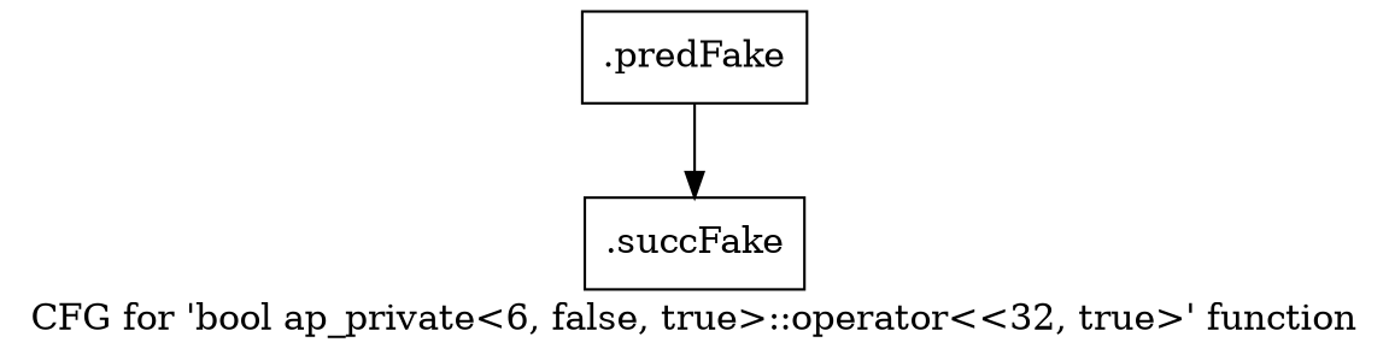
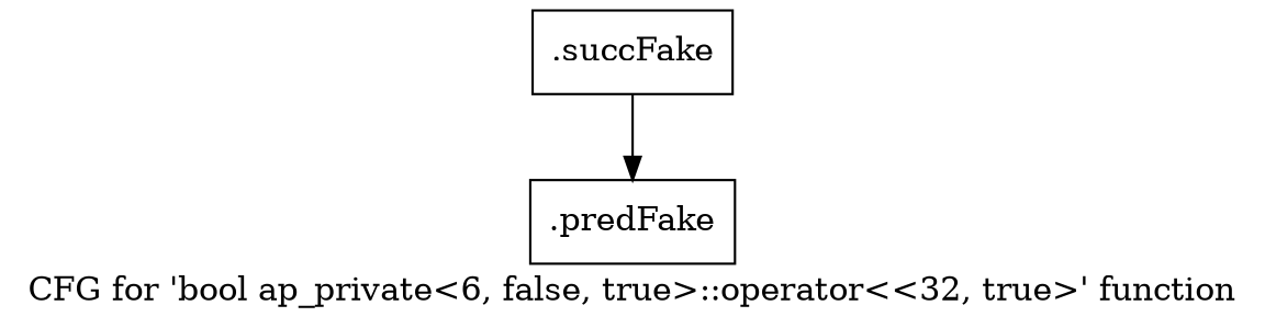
  digraph {
    label="CFG for 'bool ap_private\<6, false, true\>::operator\<\<32, true\>' function"
    node [shape=record]
    n1 [label="{.predFake}"]
    n2 [filename="/mnt/xilinx/Vitis_HLS/2021.2/include/etc/ap_private.h" label="{.succFake}" linenumber=2773]
-   n1 -> n2 [execusionnum=0 filename="/mnt/xilinx/Vitis_HLS/2021.2/include/etc/ap_private.h"]
+   n2 -> n1 [execusionnum=0 filename="/mnt/xilinx/Vitis_HLS/2021.2/include/etc/ap_private.h"]
  }
